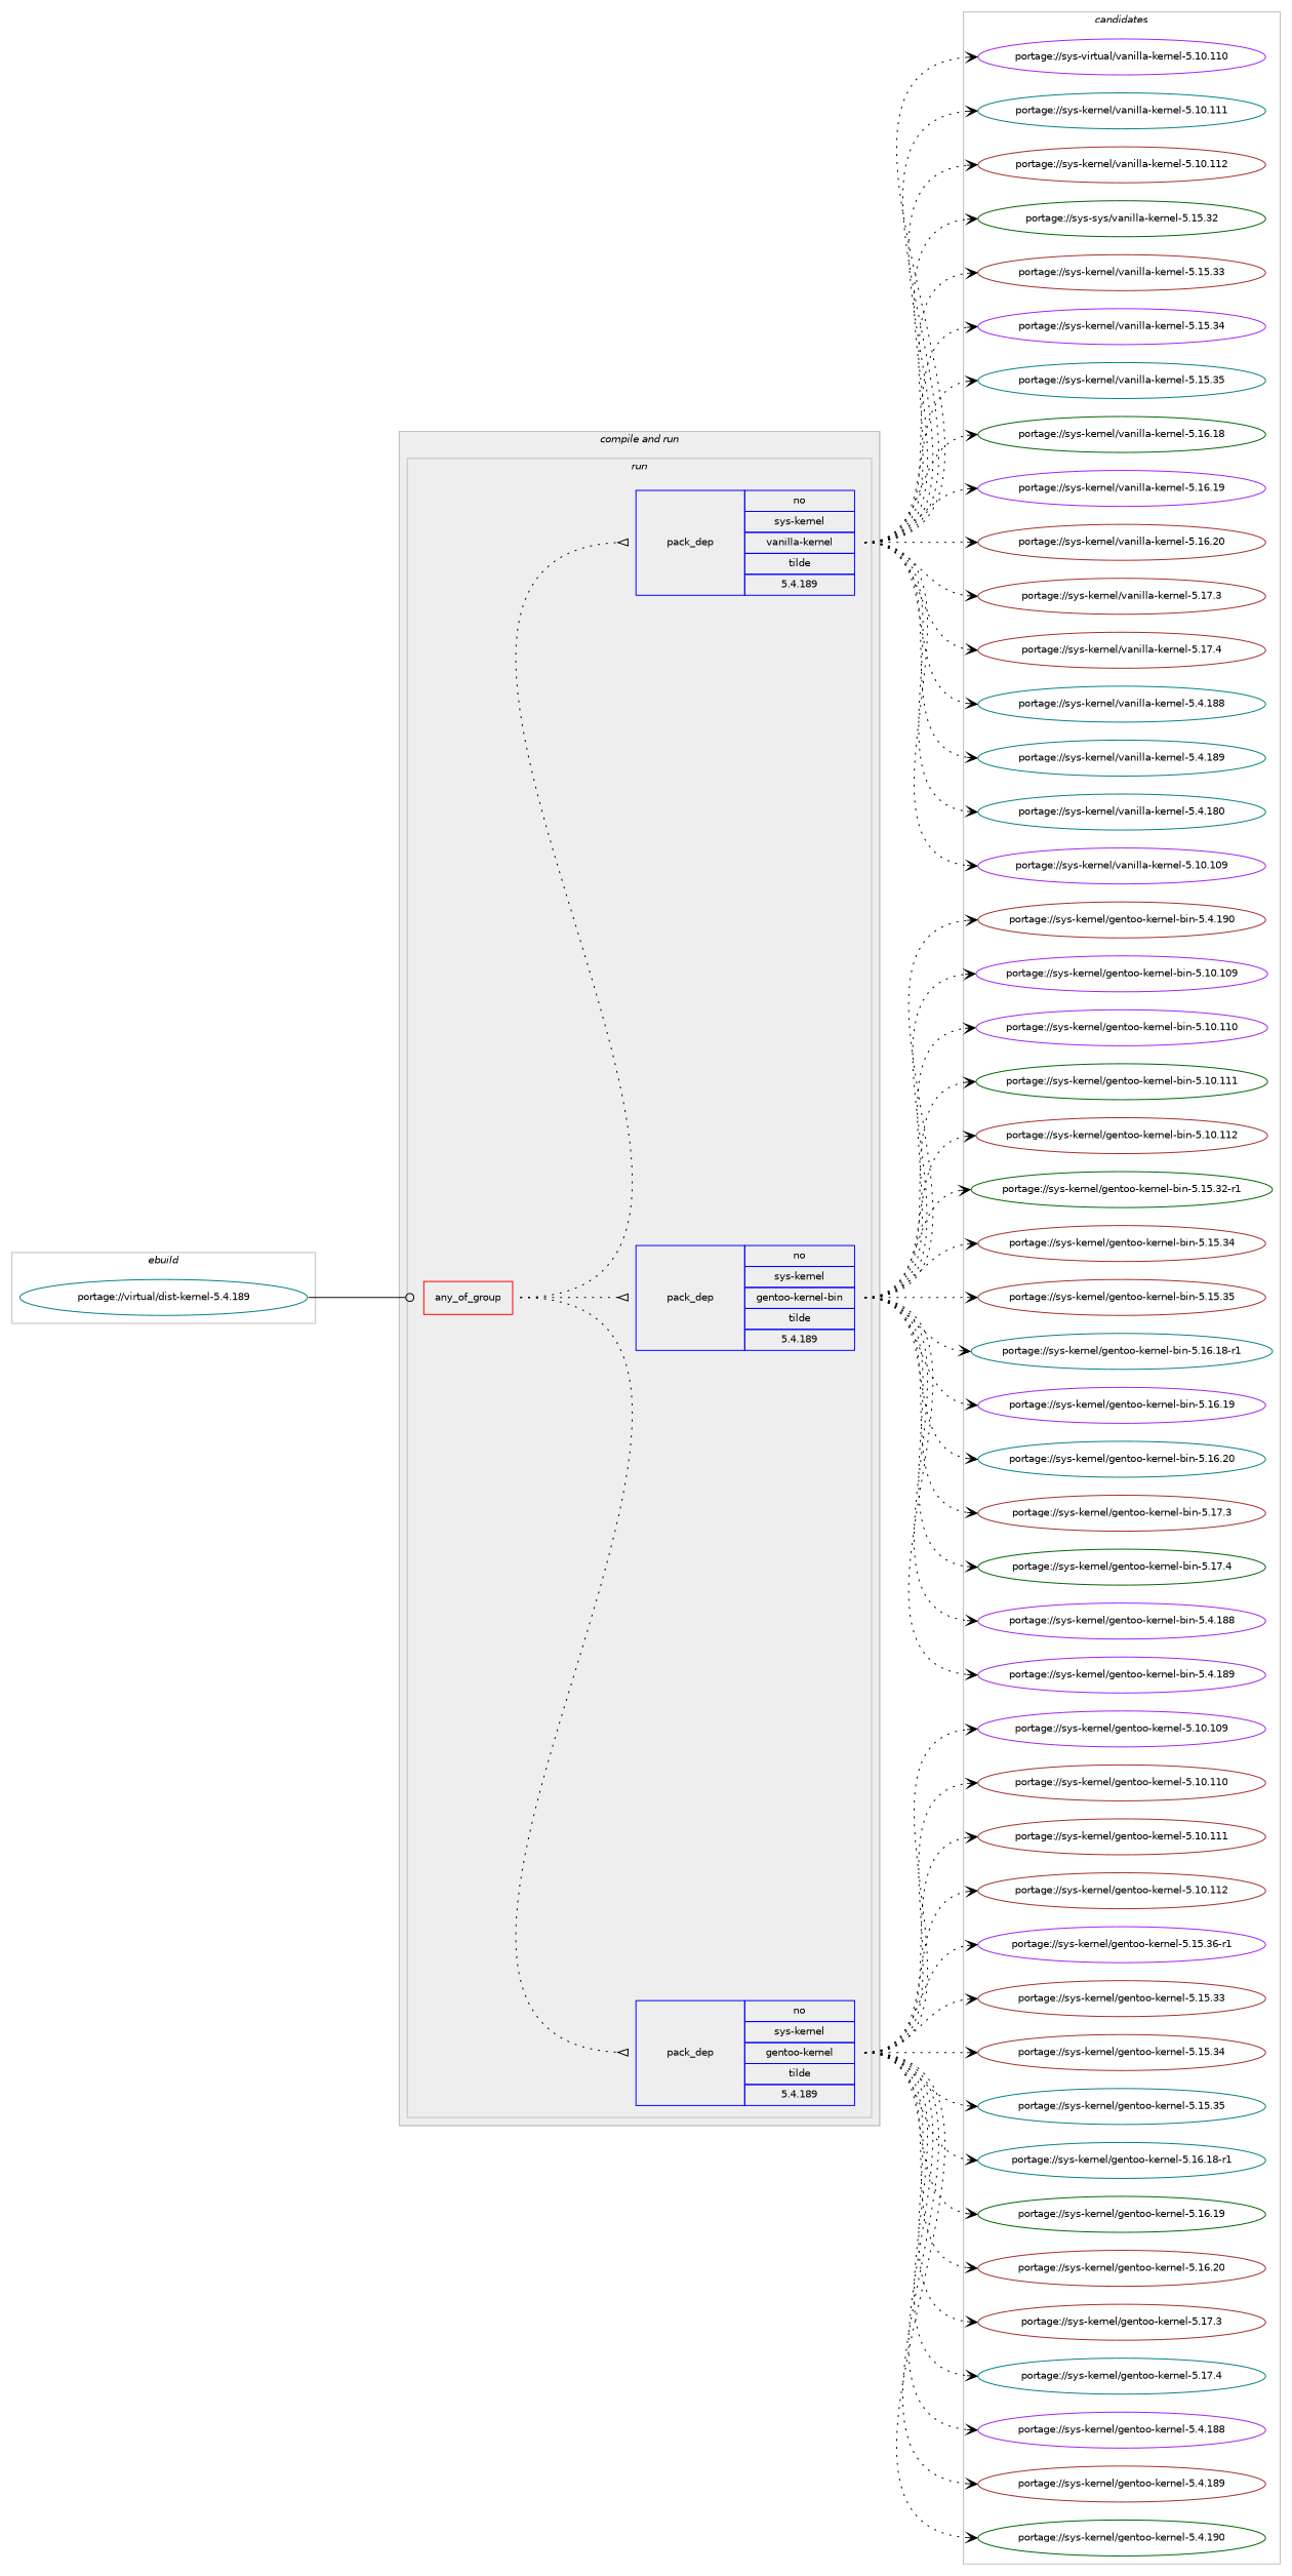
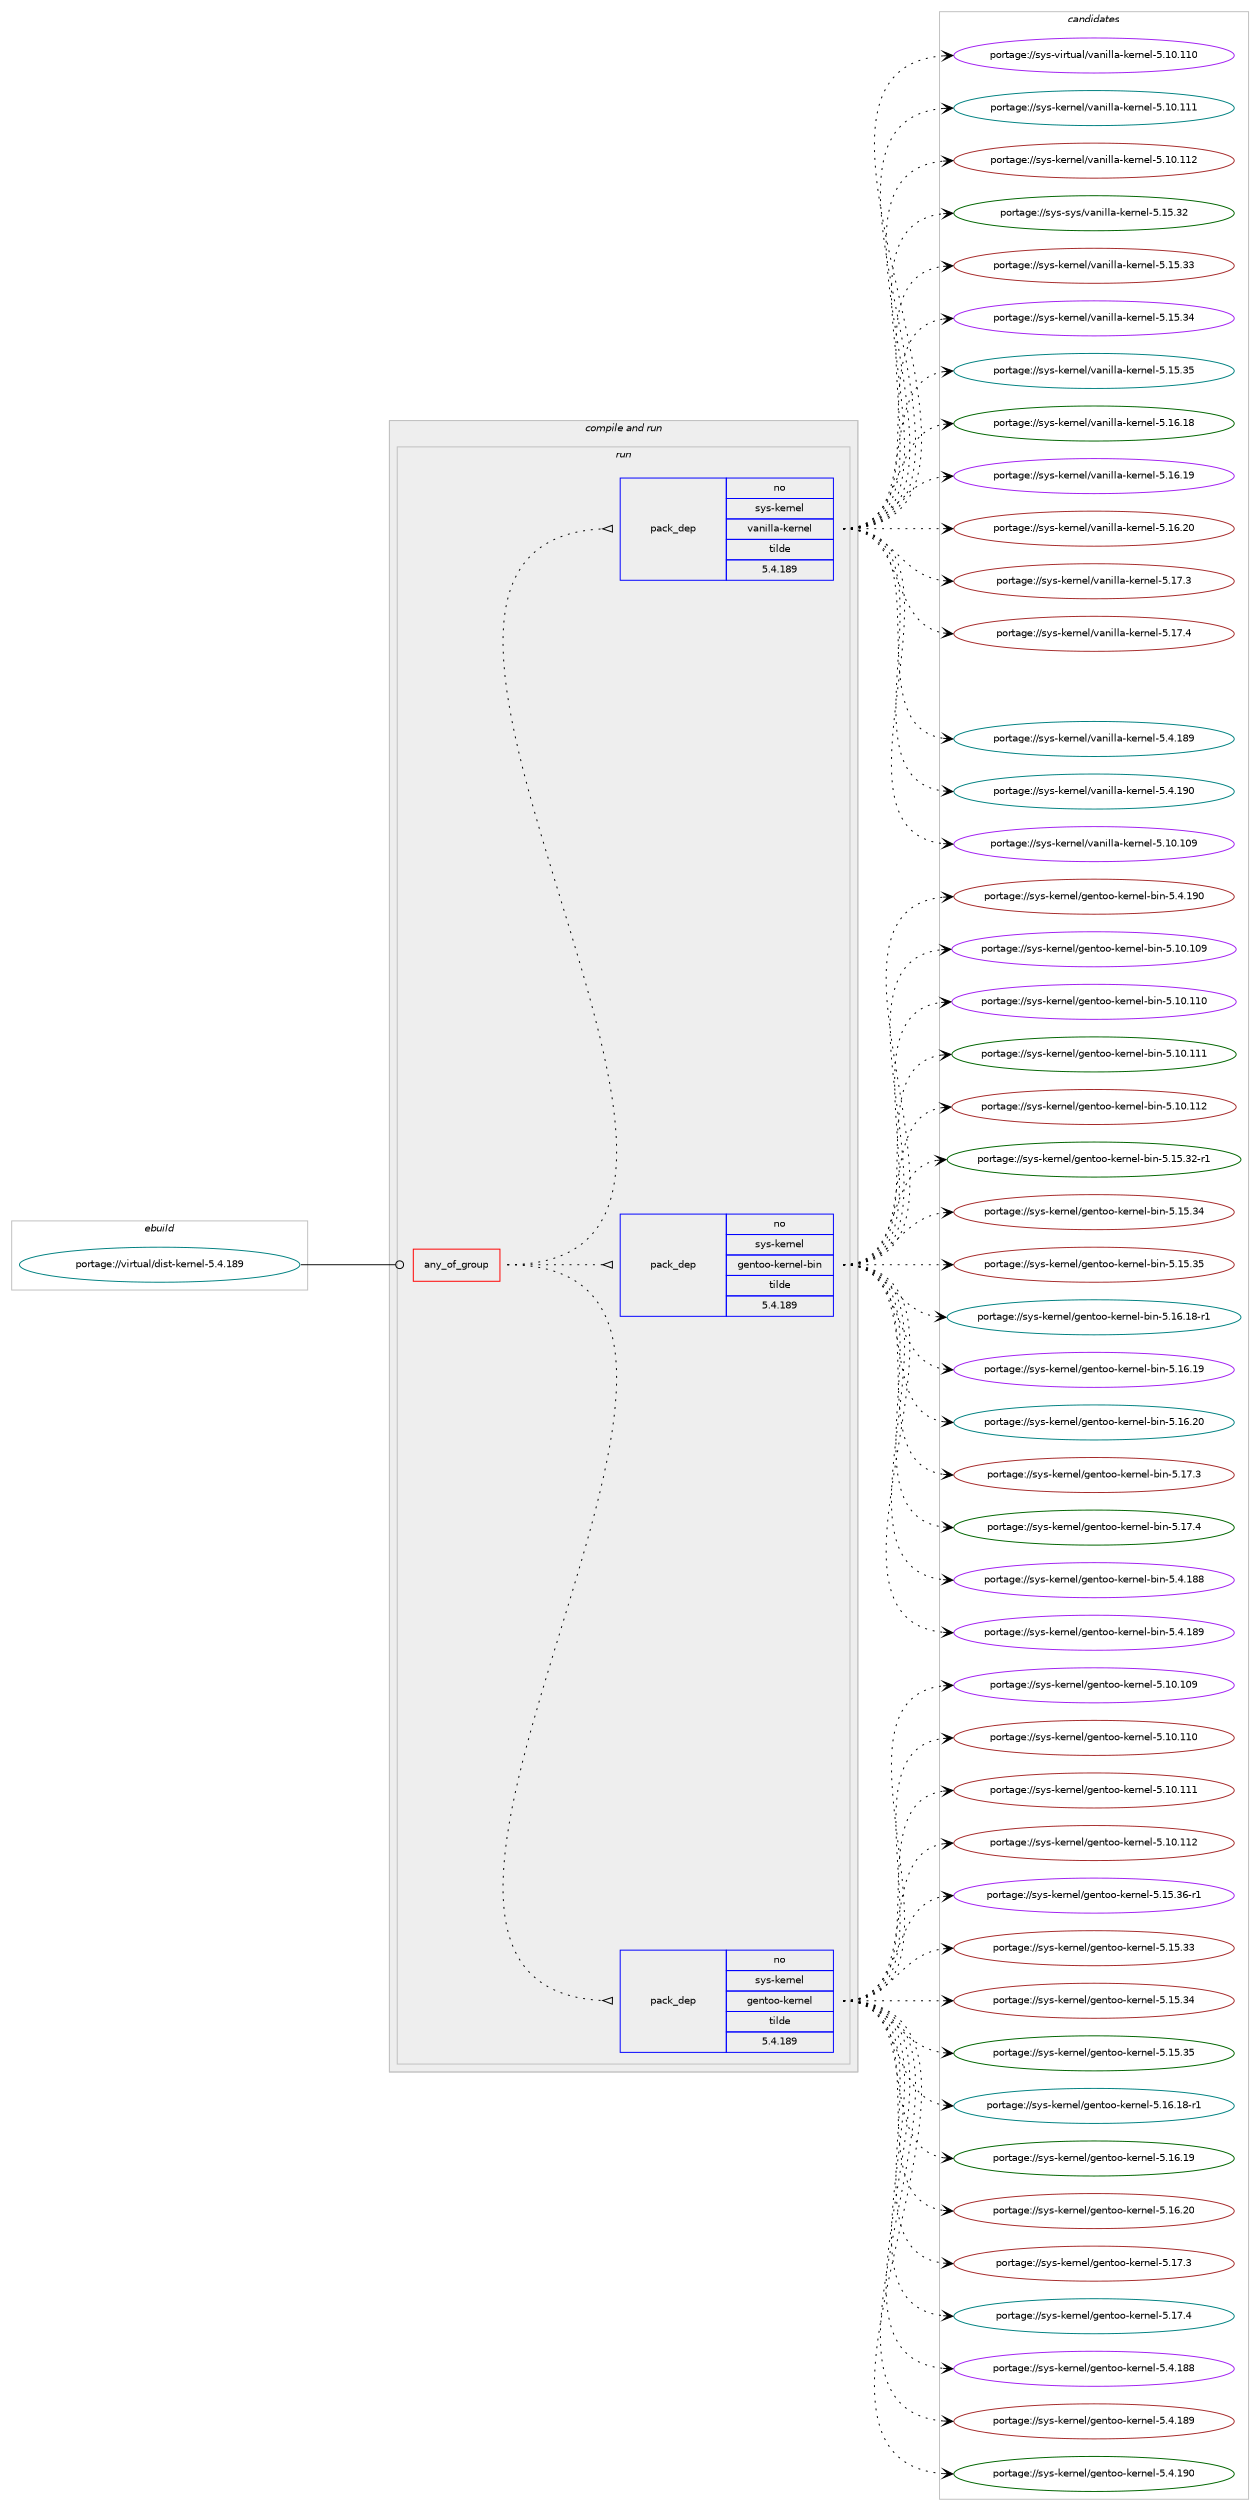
  digraph {
    compound=true
    concentrate=true
    fontname=Helvetica
    fontsize=10
    newrank=true
    rankdir=LR
    ranksep=1.5
    node [color=brown fontname=Helvetica fontsize=10]
    edge [arrowhead=vee headport=w style=dotted tailport=e weight=100]
    n1 [color=teal label="portage://virtual/dist-kernel-5.4.189" width=4]
    n2 [color=blue label=<<TABLE BORDER="0" CELLBORDER="1" CELLSPACING="0" CELLPADDING="4" WIDTH="220"><TR><TD ROWSPAN="6" CELLPADDING="30">pack_dep</TD></TR><TR><TD WIDTH="110">no</TD></TR><TR><TD>sys-kernel</TD></TR><TR><TD>gentoo-kernel</TD></TR><TR><TD>tilde</TD></TR><TR><TD>5.4.189</TD></TR></TABLE>> shape=none]
    n3 [color=blue label=<<TABLE BORDER="0" CELLBORDER="1" CELLSPACING="0" CELLPADDING="4" WIDTH="220"><TR><TD ROWSPAN="6" CELLPADDING="30">pack_dep</TD></TR><TR><TD WIDTH="110">no</TD></TR><TR><TD>sys-kernel</TD></TR><TR><TD>gentoo-kernel-bin</TD></TR><TR><TD>tilde</TD></TR><TR><TD>5.4.189</TD></TR></TABLE>> shape=none]
    n4 [color=blue label=<<TABLE BORDER="0" CELLBORDER="1" CELLSPACING="0" CELLPADDING="4" WIDTH="220"><TR><TD ROWSPAN="6" CELLPADDING="30">pack_dep</TD></TR><TR><TD WIDTH="110">no</TD></TR><TR><TD>sys-kernel</TD></TR><TR><TD>vanilla-kernel</TD></TR><TR><TD>tilde</TD></TR><TR><TD>5.4.189</TD></TR></TABLE>> shape=none]
    n5 [color=red label=<<TABLE BORDER="0" CELLBORDER="1" CELLSPACING="0" CELLPADDING="4"><TR><TD CELLPADDING="10">any_of_group</TD></TR></TABLE>> shape=none]
    n6 [color=purple label="portage://sys-kernel/gentoo-kernel-5.10.109" width=4]
    n7 [label="portage://sys-kernel/gentoo-kernel-5.10.110" width=4]
    n8 [label="portage://sys-kernel/gentoo-kernel-5.10.111" width=4]
    n9 [label="portage://sys-kernel/gentoo-kernel-5.10.112" width=4]
    n10 [color=purple label="portage://sys-kernel/gentoo-kernel-5.15.36-r1" width=4]
    n11 [label="portage://sys-kernel/gentoo-kernel-5.15.33" width=4]
    n12 [label="portage://sys-kernel/gentoo-kernel-5.15.34" width=4]
-   n13 [color=teal label="portage://sys-kernel/gentoo-kernel-5.15.35" width=4]
+   n13 [color=darkgreen label="portage://sys-kernel/gentoo-kernel-5.15.35" width=4]
    n14 [color=teal label="portage://sys-kernel/gentoo-kernel-5.16.18-r1" width=4]
    n15 [color=darkgreen label="portage://sys-kernel/gentoo-kernel-5.16.19" width=4]
    n16 [label="portage://sys-kernel/gentoo-kernel-5.16.20" width=4]
    n17 [label="portage://sys-kernel/gentoo-kernel-5.17.3" width=4]
    n18 [color=teal label="portage://sys-kernel/gentoo-kernel-5.17.4" width=4]
    n19 [color=purple label="portage://sys-kernel/gentoo-kernel-5.4.188" width=4]
    n20 [label="portage://sys-kernel/gentoo-kernel-5.4.189" width=4]
    n21 [color=darkgreen label="portage://sys-kernel/gentoo-kernel-5.4.190" width=4]
    n22 [color=purple label="portage://sys-kernel/gentoo-kernel-bin-5.10.109" width=4]
    n23 [color=purple label="portage://sys-kernel/gentoo-kernel-bin-5.10.110" width=4]
    n24 [color=darkgreen label="portage://sys-kernel/gentoo-kernel-bin-5.10.111" width=4]
    n25 [label="portage://sys-kernel/gentoo-kernel-bin-5.10.112" width=4]
    n26 [color=darkgreen label="portage://sys-kernel/gentoo-kernel-bin-5.15.32-r1" width=4]
    n27 [label="portage://sys-kernel/gentoo-kernel-bin-5.15.34" width=4]
    n28 [label="portage://sys-kernel/gentoo-kernel-bin-5.15.35" width=4]
    n29 [color=teal label="portage://sys-kernel/gentoo-kernel-bin-5.16.18-r1" width=4]
    n30 [color=purple label="portage://sys-kernel/gentoo-kernel-bin-5.16.19" width=4]
    n31 [color=teal label="portage://sys-kernel/gentoo-kernel-bin-5.16.20" width=4]
    n32 [label="portage://sys-kernel/gentoo-kernel-bin-5.17.3" width=4]
    n33 [color=darkgreen label="portage://sys-kernel/gentoo-kernel-bin-5.17.4" width=4]
    n34 [color=purple label="portage://sys-kernel/gentoo-kernel-bin-5.4.188" width=4]
    n35 [color=purple label="portage://sys-kernel/gentoo-kernel-bin-5.4.189" width=4]
    n36 [label="portage://sys-kernel/gentoo-kernel-bin-5.4.190" width=4]
    n37 [color=purple label="portage://sys-kernel/vanilla-kernel-5.10.109" width=4]
    n38 [color=purple label="portage://sys-virtual/vanilla-kernel-5.10.110" width=4]
    n39 [color=teal label="portage://sys-kernel/vanilla-kernel-5.10.111" width=4]
    n40 [label="portage://sys-kernel/vanilla-kernel-5.10.112" width=4]
    n41 [color=darkgreen label="portage://sys-sys/vanilla-kernel-5.15.32" width=4]
    n42 [label="portage://sys-kernel/vanilla-kernel-5.15.33" width=4]
    n43 [color=purple label="portage://sys-kernel/vanilla-kernel-5.15.34" width=4]
    n44 [color=teal label="portage://sys-kernel/vanilla-kernel-5.15.35" width=4]
    n45 [color=darkgreen label="portage://sys-kernel/vanilla-kernel-5.16.18" width=4]
    n46 [color=purple label="portage://sys-kernel/vanilla-kernel-5.16.19" width=4]
    n47 [label="portage://sys-kernel/vanilla-kernel-5.16.20" width=4]
    n48 [label="portage://sys-kernel/vanilla-kernel-5.17.3" width=4]
    n49 [label="portage://sys-kernel/vanilla-kernel-5.17.4" width=4]
-   n50 [color=teal label="portage://sys-kernel/vanilla-kernel-5.4.188" width=4]
    n51 [color=teal label="portage://sys-kernel/vanilla-kernel-5.4.189" width=4]
-   n52 [color=teal label="portage://sys-kernel/vanilla-kernel-5.4.180" width=4]
+   n52 [color=teal label="portage://sys-kernel/vanilla-kernel-5.4.190" width=4]
    subgraph cluster_1 {
      color=gray
      label=<<i>ebuild</i>>
      rank=same
      n1
    }
    subgraph cluster_2 {
      color=gray
      label=<<i>dependencies</i>>
      subgraph cluster_3 {
        color=gray
        fillcolor="#eeeeee"
        label=<<i>compile</i>>
        style=filled
      }
      subgraph cluster_4 {
        color=gray
        fillcolor="#eeeeee"
        label=<<i>compile and run</i>>
        style=filled
      }
      subgraph cluster_5 {
        color=gray
        fillcolor="#eeeeee"
        label=<<i>run</i>>
        style=filled
        subgraph sub_6 {
          color=gray
          fillcolor="#eeeeee"
          label=<<i>run</i>>
          style=filled
          n5
          subgraph sub_7 {
            color=gray
            fillcolor="#eeeeee"
            label=<<i>run</i>>
            style=filled
            n2
          }
          subgraph sub_8 {
            color=gray
            fillcolor="#eeeeee"
            label=<<i>run</i>>
            style=filled
            n3
          }
          subgraph sub_9 {
            color=gray
            fillcolor="#eeeeee"
            label=<<i>run</i>>
            style=filled
            n4
          }
        }
      }
    }
    subgraph cluster_10 {
      color=gray
      label=<<i>candidates</i>>
      rank=same
      subgraph sub_11 {
        color=black
        label=<<i>candidates</i>>
        nodesep=1
        rank=same
        n6
        n7
        n8
        n9
        n10
        n11
        n12
        n13
        n14
        n15
        n16
        n17
        n18
        n19
        n20
        n21
      }
      subgraph sub_12 {
        color=black
        label=<<i>candidates</i>>
        nodesep=1
        rank=same
        n22
        n23
        n24
        n25
        n26
        n27
        n28
        n29
        n30
        n31
        n32
        n33
        n34
        n35
        n36
      }
      subgraph sub_13 {
        color=black
        label=<<i>candidates</i>>
        nodesep=1
        rank=same
        n37
        n38
        n39
        n40
        n41
        n42
        n43
        n44
        n45
        n46
        n47
        n48
        n49
-       n50
        n51
        n52
      }
    }
    n1 -> n5 [arrowhead=odot style=solid weight=20]
    n2 -> n6
    n2 -> n7
    n2 -> n8
    n2 -> n9
    n2 -> n10
    n2 -> n11
    n2 -> n12
    n2 -> n13
    n2 -> n14
    n2 -> n15
    n2 -> n16
    n2 -> n17
    n2 -> n18
    n2 -> n19
    n2 -> n20
    n2 -> n21
    n3 -> n22
    n3 -> n23
    n3 -> n24
    n3 -> n25
    n3 -> n26
    n3 -> n27
    n3 -> n28
    n3 -> n29
    n3 -> n30
    n3 -> n31
    n3 -> n32
    n3 -> n33
    n3 -> n34
    n3 -> n35
    n3 -> n36
    n4 -> n37
    n4 -> n38
    n4 -> n39
    n4 -> n40
    n4 -> n41
    n4 -> n42
    n4 -> n43
    n4 -> n44
    n4 -> n45
    n4 -> n46
    n4 -> n47
    n4 -> n48
    n4 -> n49
-   n4 -> n50
    n4 -> n51
    n4 -> n52
    n5 -> n2 [arrowhead=oinv weight=20]
    n5 -> n3 [arrowhead=oinv weight=20]
    n5 -> n4 [arrowhead=oinv weight=20]
  }
